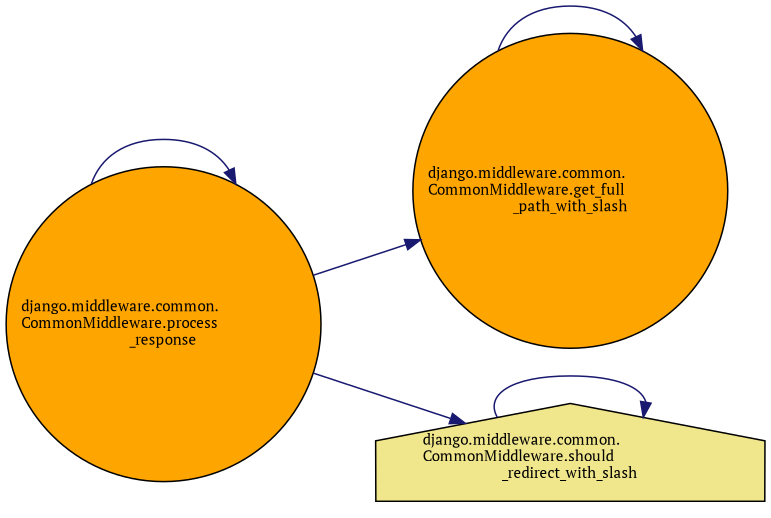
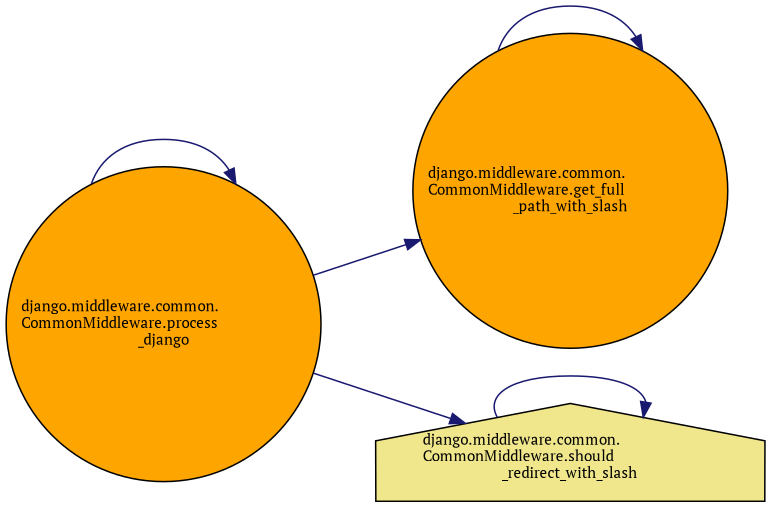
  digraph {
    rankdir=LR
    fontname="PT Serif"
    node [color=black fillcolor=orange fontname="PT Serif" fontsize=10 shape=circle style=filled]
    edge [color=midnightblue fontname="PT Serif" fontsize=10 labelfontname=Helvetica labelfontsize=10 style=solid]
-   n1 [fontcolor=black height=0.2 label="django.middleware.common.\lCommonMiddleware.process\l_response" width=0.4]
+   n1 [fontcolor=black height=0.2 label="django.middleware.common.\lCommonMiddleware.process\l_django" width=0.4]
    n2 [height=0.2 label="django.middleware.common.\lCommonMiddleware.get_full\l_path_with_slash" width=0.4]
    n3 [fillcolor=khaki height=0.2 label="django.middleware.common.\lCommonMiddleware.should\l_redirect_with_slash" shape=house width=0.4]
    n1 -> n1
    n1 -> n2
    n1 -> n3
    n2 -> n2
    n3 -> n3
  }
